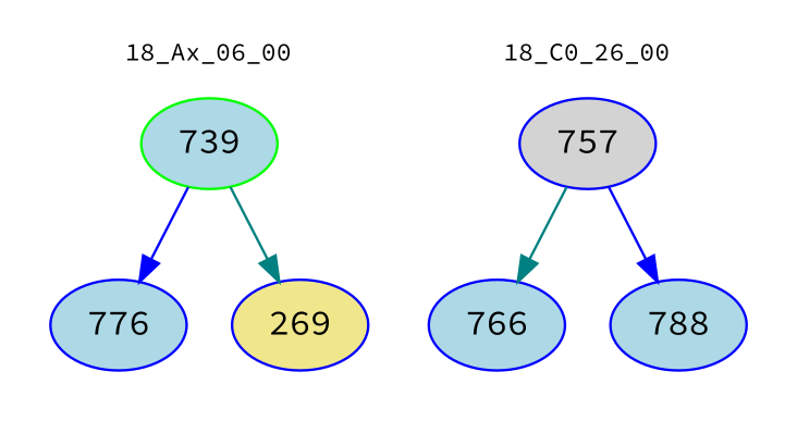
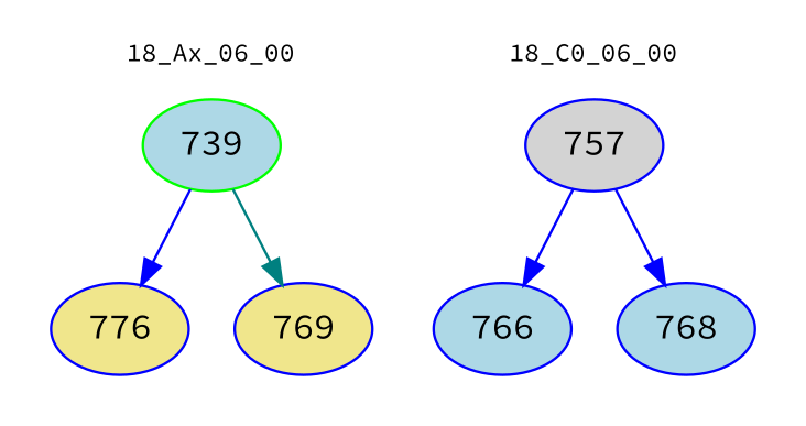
  digraph {
    fontname="Source Code Pro"
    node [color=blue fillcolor=lightblue fontname="Source Code Pro" style=filled]
    edge [color=blue fontname="Source Code Pro"]
    n1 [color=green label=739]
-   n2 [label=776]
-   n3 [fillcolor=khaki label=269]
+   n2 [fillcolor=khaki label=776]
+   n3 [fillcolor=khaki label=769]
    n4 [fillcolor=lightgrey label=757]
    n5 [label=766]
-   n6 [label=788]
+   n6 [label=768]
    subgraph cluster_1 {
      color=white
      fontsize=10
      label="18_Ax_06_00"
      n1
      n2
      n3
    }
    subgraph cluster_2 {
      color=white
      fontsize=10
-     label="18_C0_26_00"
+     label="18_C0_06_00"
      n4
      n5
      n6
    }
    n1 -> n2
    n1 -> n3 [color=teal]
-   n4 -> n5 [color=teal]
+   n4 -> n5
    n4 -> n6
  }
